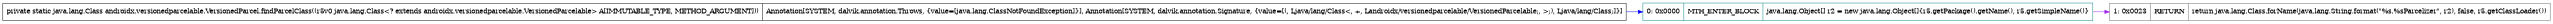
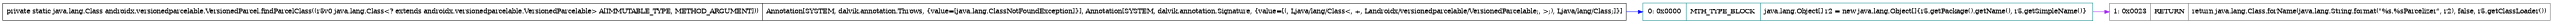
  digraph {
    rankdir=LR
    node [shape=record]
-   n1 [label="{0\:\ 0x0000|MTH_ENTER_BLOCK\l|java.lang.Object[] r2 = new java.lang.Object[]\{r5.getPackage().getName(), r5.getSimpleName()\}\l}" color=teal]
+   n1 [label="{0\:\ 0x0000|MTH_TYPE_BLOCK\l|java.lang.Object[] r2 = new java.lang.Object[]\{r5.getPackage().getName(), r5.getSimpleName()\}\l}" color=teal]
    n2 [label="{1\:\ 0x0023|RETURN\l|return java.lang.Class.forName(java.lang.String.format(\"%s.%sParcelizer\", r2), false, r5.getClassLoader())\l}" color=gray40]
    n3 [label="{private static java.lang.Class androidx.versionedparcelable.VersionedParcel.findParcelClass((r5v0 java.lang.Class\<? extends androidx.versionedparcelable.VersionedParcelable\> A[IMMUTABLE_TYPE, METHOD_ARGUMENT]))  | Annotation[SYSTEM, dalvik.annotation.Throws, \{value=[java.lang.ClassNotFoundException]\}], Annotation[SYSTEM, dalvik.annotation.Signature, \{value=[(, Ljava\/lang\/Class\<, +, Landroidx\/versionedparcelable\/VersionedParcelable;, \>;), Ljava\/lang\/Class;]\}]\l}" color=black]
    n1 -> n2 [color=purple]
    n3 -> n1 [color=blue]
  }
